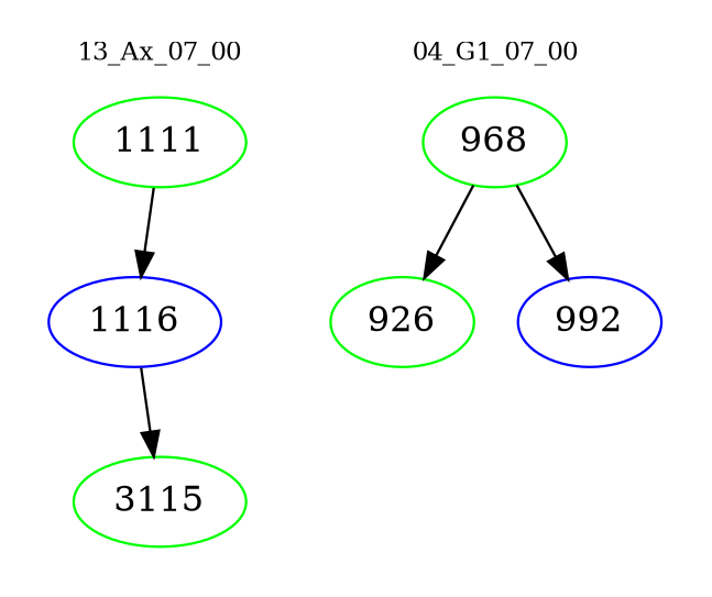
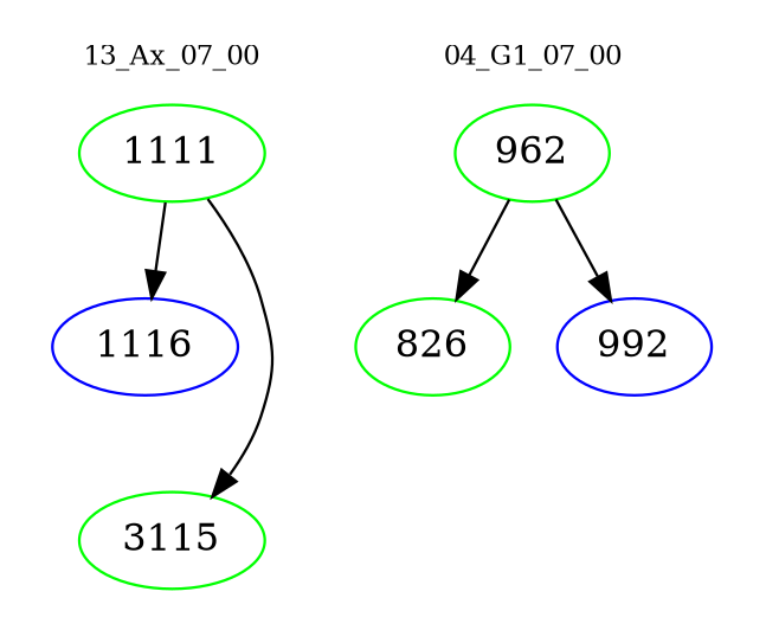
  digraph {
    node [color=green]
    edge [color=black]
    n1 [label=1111]
    n2 [color=blue label=1116]
    n3 [label=3115]
-   n4 [label=968]
-   n5 [label=926]
+   n4 [label=962]
+   n5 [label=826]
    n6 [color=blue label=992]
    subgraph cluster_1 {
      color=white
      fontsize=10
      label="13_Ax_07_00"
      n1
      n2
      n3
    }
    subgraph cluster_2 {
      color=white
      fontsize=10
      label="04_G1_07_00"
      n4
      n5
      n6
    }
    n1 -> n2
-   n2 -> n3
+   n1 -> n3
    n4 -> n5
    n4 -> n6
  }
